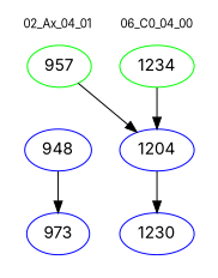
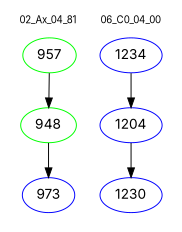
  digraph {
    fontname=Inter
    node [color=blue fontname=Inter]
    edge [color=black fontname=Inter]
    n1 [color=green label=957]
-   n2 [label=948]
+   n2 [color=green label=948]
    n3 [label=973]
-   n4 [color=green label=1234]
+   n4 [label=1234]
    n5 [label=1204]
    n6 [label=1230]
    subgraph cluster_1 {
      color=white
      fontsize=10
-     label="02_Ax_04_01"
+     label="02_Ax_04_81"
      n1
      n2
      n3
    }
    subgraph cluster_2 {
      color=white
      fontsize=10
      label="06_C0_04_00"
      n4
      n5
      n6
    }
-   n1 -> n5
+   n1 -> n2
    n2 -> n3
    n4 -> n5
    n5 -> n6
  }
